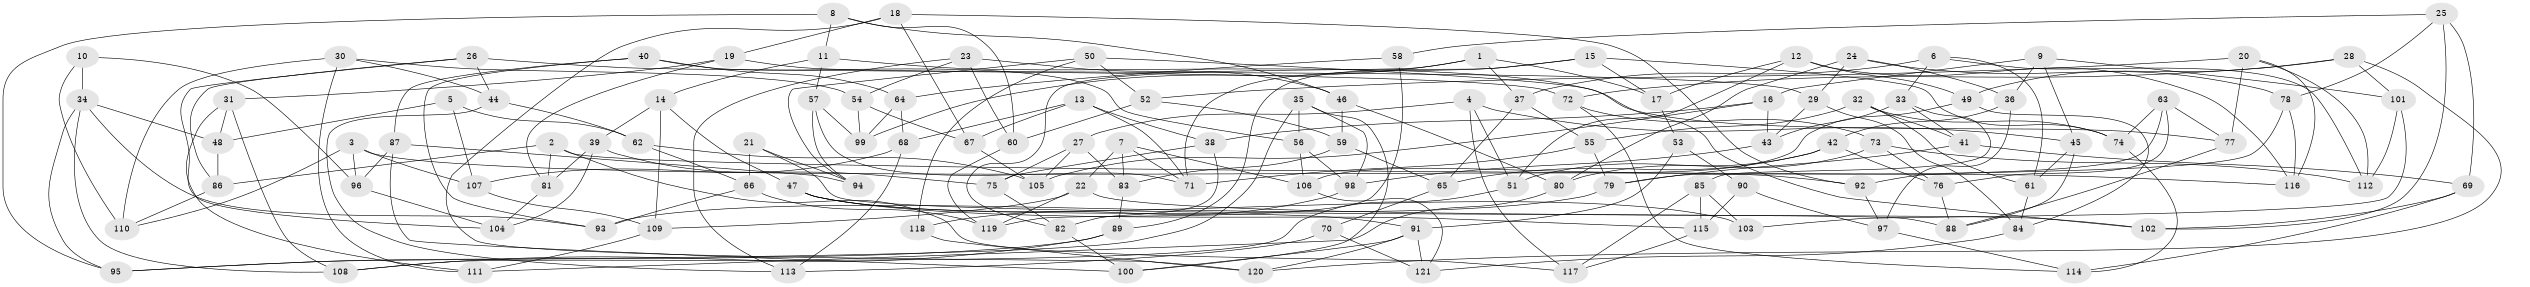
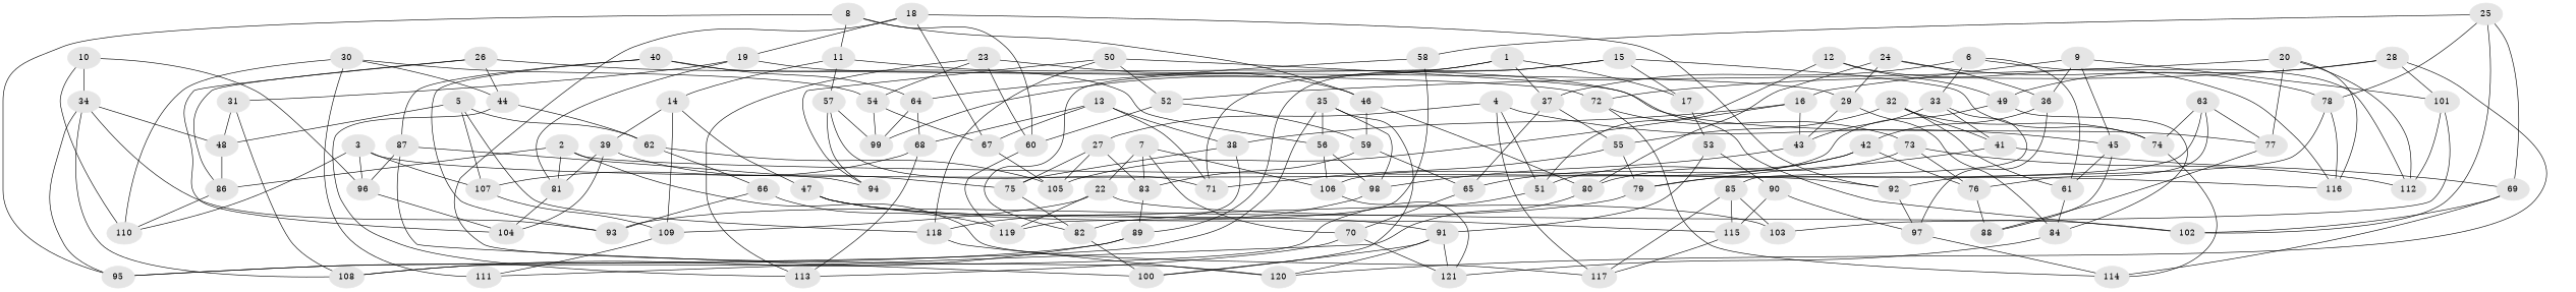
  graph {
    node [color=gray90 style=filled]
    1
    17
    37
    82
    99
    53
    55
    65
    100
    2
    81
    86
    116
    117
    104
    110
    3
    92
    96
    107
    97
    109
    4
    27
    45
    51
    83
    105
    75
    61
    88
    108
    5
    48
    62
    118
    66
    120
    6
    33
    112
    43
    41
    85
    84
    7
    22
    70
    106
    102
    119
    113
    121
    89
    8
    11
    46
    60
    95
    14
    57
    77
    80
    59
    9
    16
    36
    101
    38
    42
    103
    10
    34
    93
    39
    47
    71
    94
    12
    49
    13
    67
    68
    91
    115
    111
    15
    74
    114
    98
    90
    18
    19
    29
    31
    20
    52
-   21
    23
    54
    24
    78
    25
    58
    69
    64
    26
    44
    72
    73
    28
    30
    32
    79
    35
    56
    76
    40
    87
    50
    63
    1 -- 17
    1 -- 37
    1 -- 82
    1 -- 99
    17 -- 53
    37 -- 55
    37 -- 65
    82 -- 100
    53 -- 91
    53 -- 90
    55 -- 71
    55 -- 79
    65 -- 70
    2 -- 81
    2 -- 86
    2 -- 116
    2 -- 117
    81 -- 104
    86 -- 110
    3 -- 110
    3 -- 92
    3 -- 96
    3 -- 107
    92 -- 97
    96 -- 104
    107 -- 109
    97 -- 114
    109 -- 111
    4 -- 117
    4 -- 27
    4 -- 45
    4 -- 51
    27 -- 83
    27 -- 105
    27 -- 75
    45 -- 61
    45 -- 88
    51 -- 108
    83 -- 89
    75 -- 82
    61 -- 84
    5 -- 107
    5 -- 48
    5 -- 62
+   5 -- 118
    48 -- 86
    62 -- 105
    62 -- 66
    118 -- 120
    66 -- 119
    66 -- 93
    6 -- 37
    6 -- 61
    6 -- 33
    6 -- 112
    33 -- 43
    33 -- 41
    33 -- 85
    43 -- 98
    41 -- 69
    41 -- 79
    85 -- 117
    85 -- 103
    85 -- 115
    84 -- 121
    7 -- 83
    7 -- 22
-   7 -- 71
+   7 -- 70
    7 -- 106
    22 -- 109
    22 -- 102
    22 -- 119
    70 -- 113
    70 -- 121
    106 -- 121
    89 -- 108
    89 -- 95
    8 -- 11
    8 -- 46
    8 -- 60
    8 -- 95
    11 -- 14
    11 -- 57
    11 -- 77
    46 -- 80
    46 -- 59
    60 -- 119
    14 -- 109
    14 -- 39
    14 -- 47
    57 -- 99
    57 -- 71
    57 -- 94
    77 -- 88
    80 -- 111
    59 -- 65
    59 -- 83
    9 -- 45
    9 -- 16
    9 -- 36
    9 -- 101
    16 -- 105
    16 -- 43
    16 -- 38
    36 -- 97
    36 -- 42
    101 -- 112
    101 -- 103
    38 -- 82
    38 -- 75
    42 -- 65
    42 -- 51
    42 -- 76
    10 -- 110
    10 -- 96
    10 -- 34
    34 -- 108
    34 -- 48
    34 -- 95
    34 -- 93
    39 -- 81
    39 -- 104
    39 -- 75
    47 -- 103
    47 -- 91
    47 -- 115
-   12 -- 17
    12 -- 116
    12 -- 51
    12 -- 49
    49 -- 84
    49 -- 106
    13 -- 38
    13 -- 71
    13 -- 67
    13 -- 68
    67 -- 105
    68 -- 107
    68 -- 113
    91 -- 100
    91 -- 120
    91 -- 121
    115 -- 117
    15 -- 17
    15 -- 89
    15 -- 71
    15 -- 74
    74 -- 114
    98 -- 118
    90 -- 97
    90 -- 115
    18 -- 92
    18 -- 120
    18 -- 67
    18 -- 19
    19 -- 81
    19 -- 29
    19 -- 31
    29 -- 43
    29 -- 84
    31 -- 108
    31 -- 48
-   31 -- 111
    20 -- 116
    20 -- 112
    20 -- 77
    20 -- 52
    52 -- 60
    52 -- 59
-   21 -- 88
-   21 -- 66
-   21 -- 94
    23 -- 113
    23 -- 46
    23 -- 60
    23 -- 54
    54 -- 99
    54 -- 67
    24 -- 80
    24 -- 36
    24 -- 29
    24 -- 78
    78 -- 116
    78 -- 92
    25 -- 102
    25 -- 78
    25 -- 58
    25 -- 69
    58 -- 119
    58 -- 64
    69 -- 102
    69 -- 114
    64 -- 99
    64 -- 68
    26 -- 86
    26 -- 104
    26 -- 44
    26 -- 72
    44 -- 62
    44 -- 113
    72 -- 114
    72 -- 73
    73 -- 112
    73 -- 80
    73 -- 76
    28 -- 120
    28 -- 101
    28 -- 49
    28 -- 72
    30 -- 110
    30 -- 111
    30 -- 54
    30 -- 44
    32 -- 55
    32 -- 61
    32 -- 41
    32 -- 74
    79 -- 93
    35 -- 100
    35 -- 95
    35 -- 98
    35 -- 56
    56 -- 106
    56 -- 98
    76 -- 88
    40 -- 93
    40 -- 64
    40 -- 56
    40 -- 87
    87 -- 100
    87 -- 96
    87 -- 94
    50 -- 118
    50 -- 102
    50 -- 94
    50 -- 52
    63 -- 77
    63 -- 74
    63 -- 79
    63 -- 76
  }
